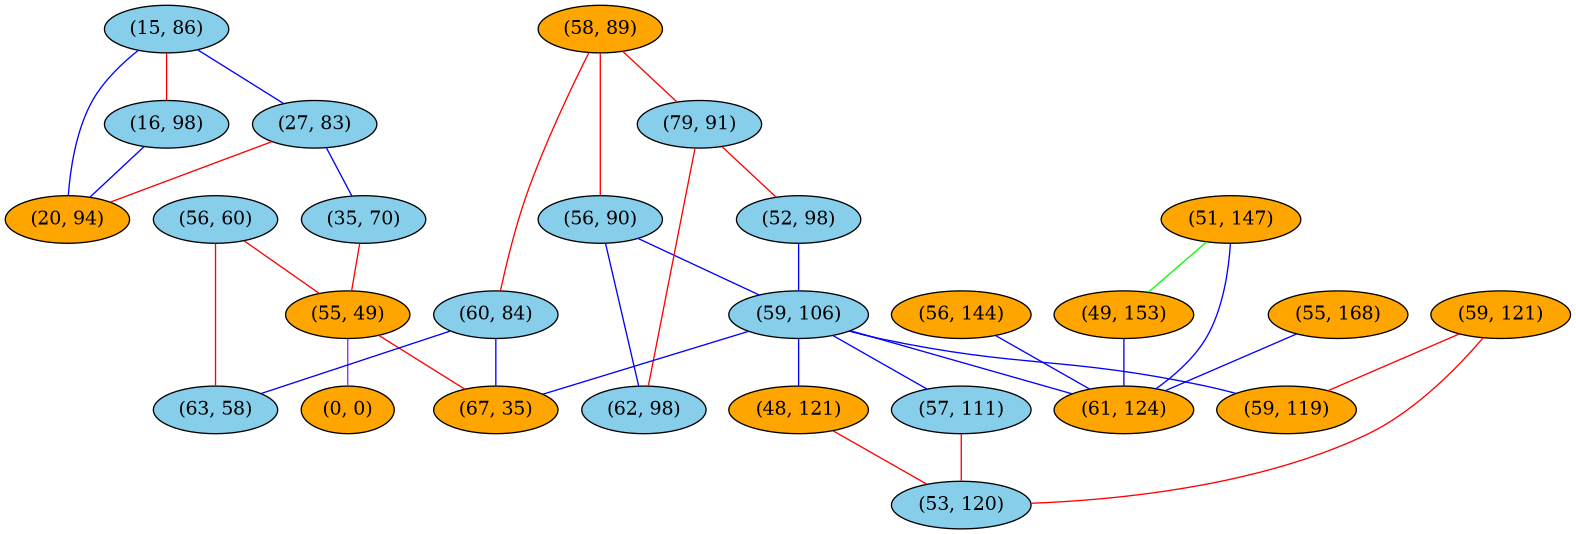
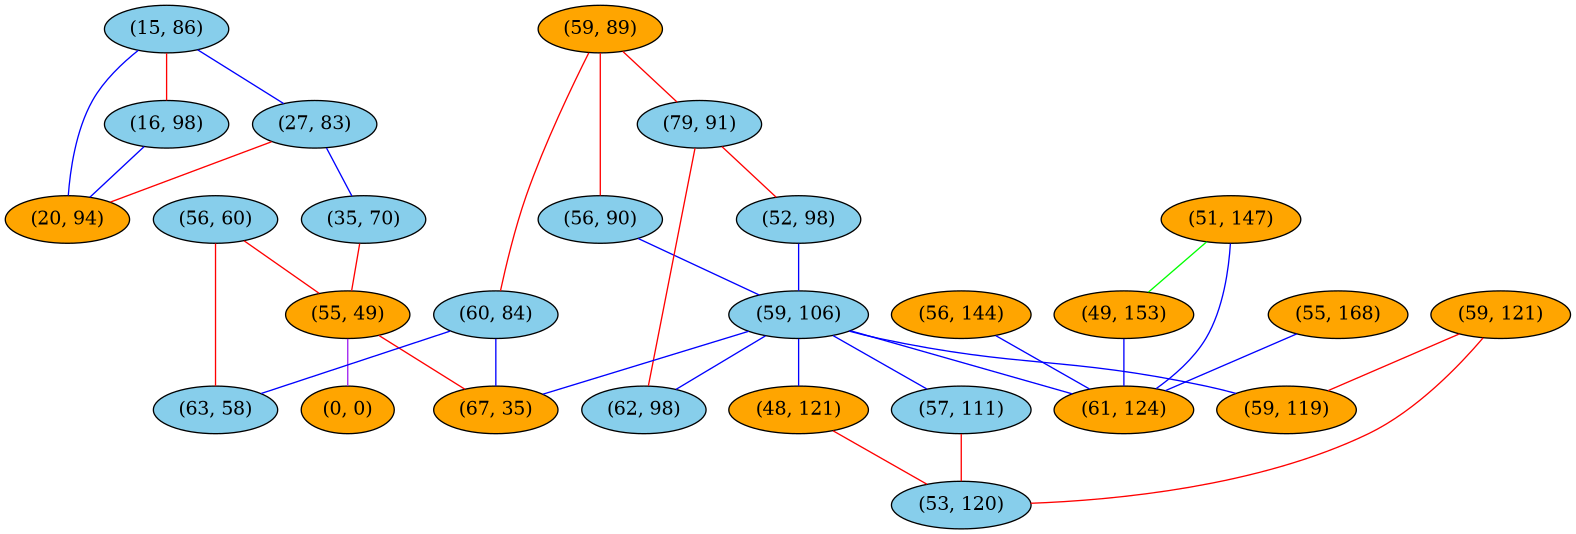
  graph {
    node [fillcolor=skyblue style=filled]
    edge [color=blue weight=3]
    "(15, 86)"
    "(27, 83)"
    "(16, 98)"
    "(20, 94)" [fillcolor=orange]
    "(35, 70)"
    "(55, 49)" [fillcolor=orange]
    "(56, 60)"
    "(63, 58)"
    "(0, 0)" [fillcolor=orange]
    "(67, 35)" [fillcolor=orange]
-   "(59, 89)" [fillcolor=orange label="(58, 89)"]
+   "(59, 89)" [fillcolor=orange]
    "(56, 90)"
    n13 [label="(79, 91)"]
    "(60, 84)"
    "(59, 106)"
    "(52, 98)"
    "(62, 98)"
    "(55, 168)" [fillcolor=orange]
    "(61, 124)" [fillcolor=orange]
    "(59, 119)" [fillcolor=orange]
    "(57, 111)"
    "(48, 121)" [fillcolor=orange]
    "(56, 144)" [fillcolor=orange]
    "(51, 147)" [fillcolor=orange]
    "(49, 153)" [fillcolor=orange]
    "(59, 121)" [fillcolor=orange]
    "(53, 120)"
    "(15, 86)" -- "(27, 83)"
    "(15, 86)" -- "(16, 98)" [color=red weight=1]
    "(15, 86)" -- "(20, 94)"
    "(27, 83)" -- "(20, 94)" [color=red weight=1]
    "(27, 83)" -- "(35, 70)"
    "(16, 98)" -- "(20, 94)"
    "(35, 70)" -- "(55, 49)" [color=red weight=1]
    "(55, 49)" -- "(0, 0)" [color=purple weight=4]
    "(55, 49)" -- "(67, 35)" [color=red weight=1]
    "(56, 60)" -- "(55, 49)" [color=red weight=1]
    "(56, 60)" -- "(63, 58)" [color=red weight=1]
    "(59, 89)" -- "(56, 90)" [color=red weight=1]
    "(59, 89)" -- n13 [color=red weight=1]
    "(59, 89)" -- "(60, 84)" [color=red weight=1]
    "(56, 90)" -- "(59, 106)"
    n13 -- "(52, 98)" [color=red weight=1]
    n13 -- "(62, 98)" [color=red weight=1]
    "(60, 84)" -- "(63, 58)"
    "(60, 84)" -- "(67, 35)"
    "(59, 106)" -- "(67, 35)"
-   "(56, 90)" -- "(62, 98)"
+   "(59, 106)" -- "(62, 98)"
    "(59, 106)" -- "(61, 124)"
    "(59, 106)" -- "(59, 119)"
    "(59, 106)" -- "(57, 111)"
    "(59, 106)" -- "(48, 121)"
    "(52, 98)" -- "(59, 106)"
    "(55, 168)" -- "(61, 124)"
    "(57, 111)" -- "(53, 120)" [color=red weight=1]
    "(48, 121)" -- "(53, 120)" [color=red weight=1]
    "(56, 144)" -- "(61, 124)"
    "(51, 147)" -- "(61, 124)"
    "(51, 147)" -- "(49, 153)" [color=green weight=2]
    "(49, 153)" -- "(61, 124)"
    "(59, 121)" -- "(59, 119)" [color=red weight=1]
    "(59, 121)" -- "(53, 120)" [color=red weight=1]
  }
